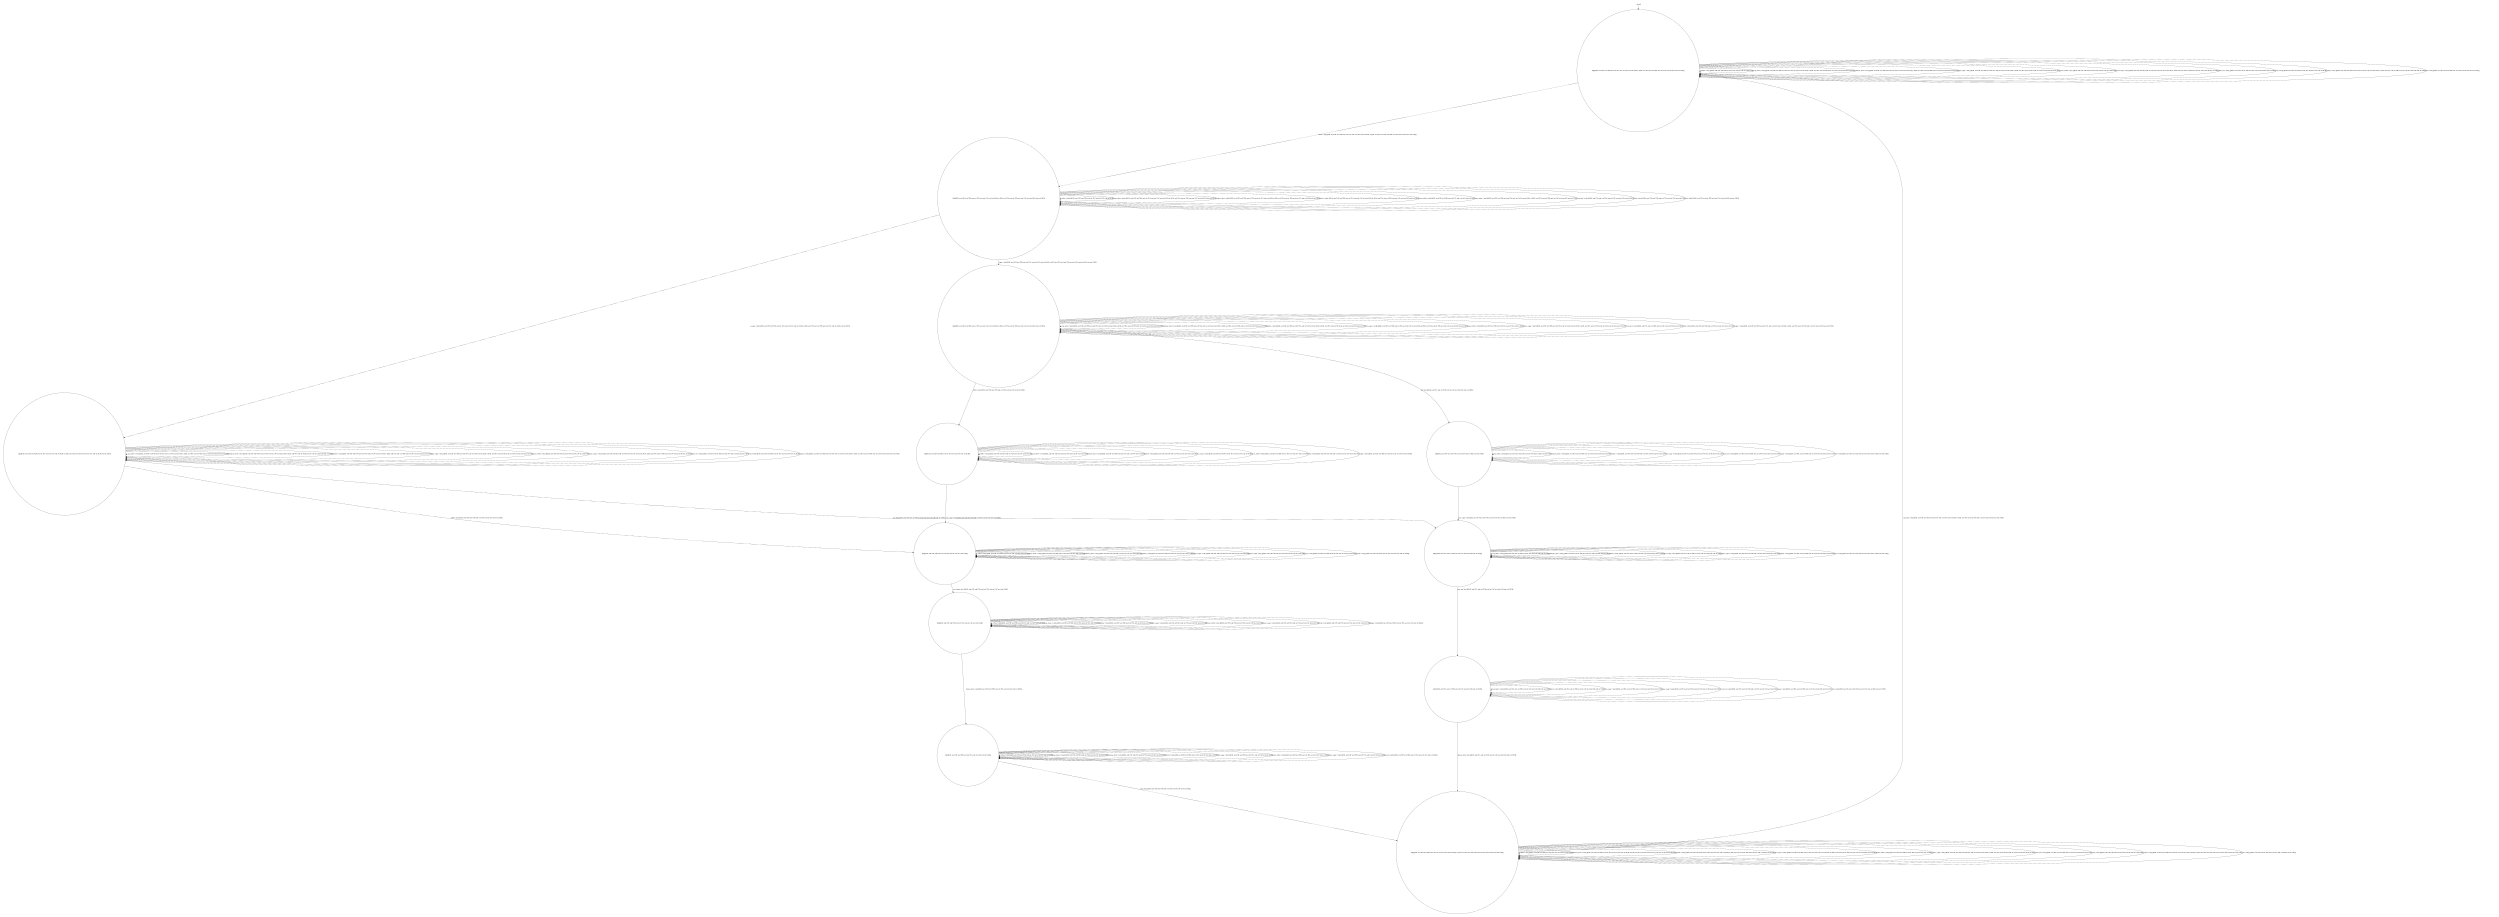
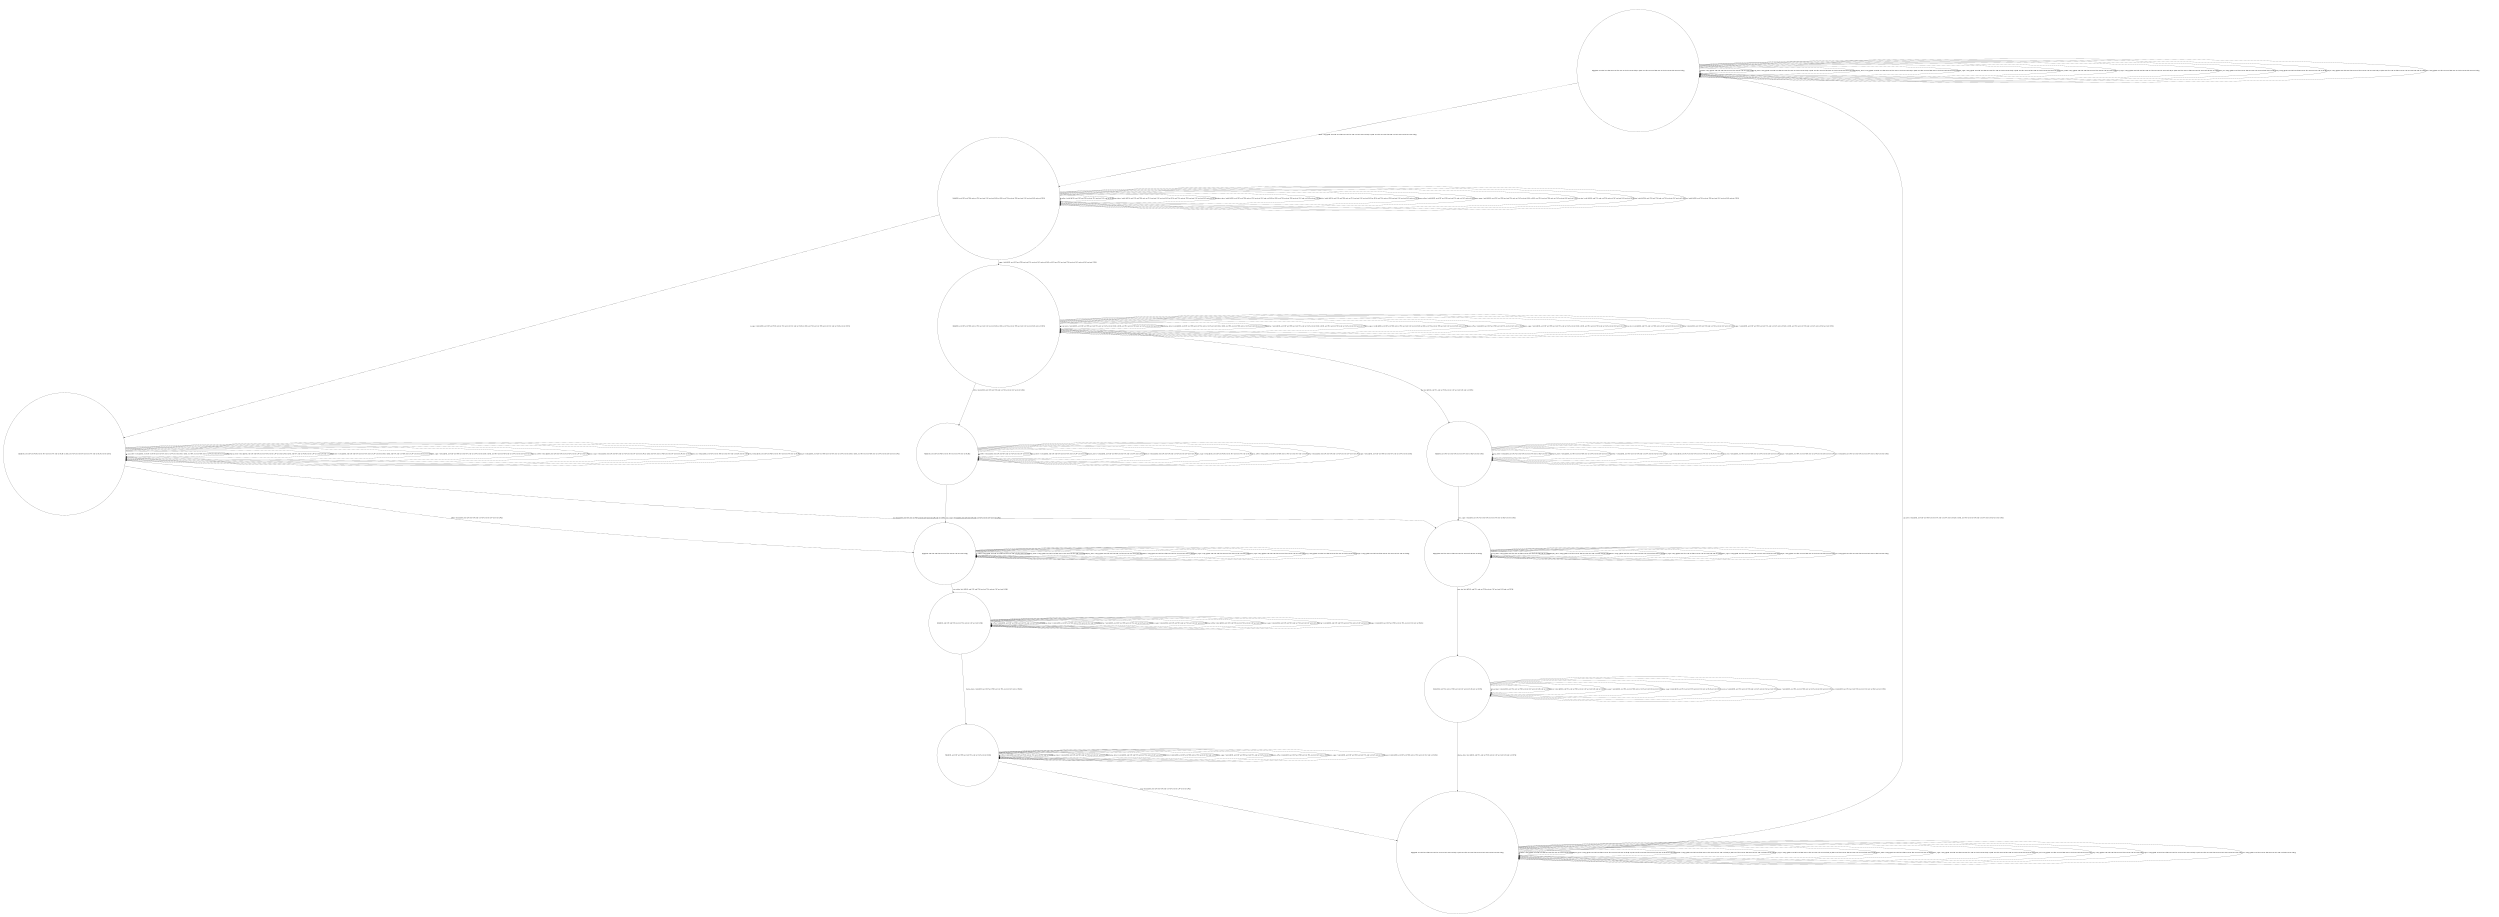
  digraph {
    fontname=Nunito
    node [shape=circle fontname=Nunito]
    edge [lblstyle="above, sloped" fontname=Nunito]
    n1 [label="0@[((DOL and COF and TON and not TEA and not CAP and not EUR) or (DOL and TEA and not TON and not CAP and not EUR and not COF))]"]
    n2 [label="1@[((DOL and COF and TON and not TEA and not CAP and not EUR) or (DOL and TEA and not TON and not CAP and not EUR and not COF))]"]
    n3 [label="2@[((DOL and COF and TON and not TEA and not CAP and not EUR) or (DOL and TEA and not TON and not CAP and not EUR and not COF))]"]
    n4 [label="3@[((DOL and COF and TON and not TEA and not CAP and not EUR) or (DOL and TEA and not TON and not CAP and not EUR and not COF))]"]
    n5 [label="5@[((DOL and COF and TON and not TEA and not CAP and not EUR))]"]
    n6 [label="10@[((DOL and TEA and not TON and not CAP and not EUR and not COF))]"]
    n7 [label="4@[((DOL and COF and TON and not TEA and not CAP and not EUR))]"]
    n8 [label="9@[((DOL and TEA and not TON and not CAP and not EUR and not COF))]"]
    n9 [label="6@[((DOL and COF and TON and not TEA and not CAP and not EUR))]"]
    n10 [label="7@[((DOL and COF and TON and not TEA and not CAP and not EUR))]"]
    n11 [label="8@[((DOL and COF and TON and not TEA and not CAP and not EUR) or (DOL and TEA and not TON and not CAP and not EUR and not COF))]"]
    n12 [label="11@[((DOL and TEA and not TON and not CAP and not EUR and not COF))]"]
-   __start0 [height=0 shape=none width=0]
    n1 -> n1 [label="coffee / nok() [((DOL and COF and TON and not TEA and not CAP and not EUR))]"]
    n1 -> n1 [label="cup_taken / nok() [((DOL and COF and TON and not TEA and not CAP and not EUR) or (DOL and TEA and not TON and not CAP and not EUR and not COF))]"]
    n1 -> n1 [label="display_done / nok() [((DOL and COF and TON and not TEA and not CAP and not EUR) or (DOL and TEA and not TON and not CAP and not EUR and not COF))]"]
    n1 -> n1 [label="no_sugar / nok() [((DOL and COF and TON and not TEA and not CAP and not EUR) or (DOL and TEA and not TON and not CAP and not EUR and not COF))]"]
    n1 -> n1 [label="pour_coffee / nok() [((DOL and COF and TON and not TEA and not CAP and not EUR))]"]
    n1 -> n1 [label="pour_sugar / nok() [((DOL and COF and TON and not TEA and not CAP and not EUR) or (DOL and TEA and not TON and not CAP and not EUR and not COF))]"]
    n1 -> n1 [label="pour_tea / nok() [((DOL and TEA and not TON and not CAP and not EUR and not COF))]"]
    n1 -> n1 [label="ring / nok() [((DOL and COF and TON and not TEA and not CAP and not EUR))]"]
    n1 -> n1 [label="sugar / nok() [((DOL and COF and TON and not TEA and not CAP and not EUR) or (DOL and TEA and not TON and not CAP and not EUR and not COF))]"]
    n1 -> n1 [label="tea / nok() [((DOL and TEA and not TON and not CAP and not EUR and not COF))]"]
    n1 -> n2 [label="dollar / ok() [((DOL and COF and TON and not TEA and not CAP and not EUR) or (DOL and TEA and not TON and not CAP and not EUR and not COF))]"]
    n2 -> n2 [label="coffee / nok() [((DOL and COF and TON and not TEA and not CAP and not EUR))]"]
    n2 -> n2 [label="cup_taken / nok() [((DOL and COF and TON and not TEA and not CAP and not EUR) or (DOL and TEA and not TON and not CAP and not EUR and not COF))]"]
    n2 -> n2 [label="display_done / nok() [((DOL and COF and TON and not TEA and not CAP and not EUR) or (DOL and TEA and not TON and not CAP and not EUR and not COF))]"]
    n2 -> n2 [label="dollar / nok() [((DOL and COF and TON and not TEA and not CAP and not EUR) or (DOL and TEA and not TON and not CAP and not EUR and not COF))]"]
    n2 -> n2 [label="pour_coffee / nok() [((DOL and COF and TON and not TEA and not CAP and not EUR))]"]
    n2 -> n2 [label="pour_sugar / nok() [((DOL and COF and TON and not TEA and not CAP and not EUR) or (DOL and TEA and not TON and not CAP and not EUR and not COF))]"]
    n2 -> n2 [label="pour_tea / nok() [((DOL and TEA and not TON and not CAP and not EUR and not COF))]"]
    n2 -> n2 [label="ring / nok() [((DOL and COF and TON and not TEA and not CAP and not EUR))]"]
    n2 -> n2 [label="tea / nok() [((DOL and TEA and not TON and not CAP and not EUR and not COF))]"]
    n2 -> n3 [label="no_sugar / ok() [((DOL and COF and TON and not TEA and not CAP and not EUR) or (DOL and TEA and not TON and not CAP and not EUR and not COF))]"]
    n2 -> n4 [label="sugar / ok() [((DOL and COF and TON and not TEA and not CAP and not EUR) or (DOL and TEA and not TON and not CAP and not EUR and not COF))]"]
    n3 -> n3 [label="cup_taken / nok() [((DOL and COF and TON and not TEA and not CAP and not EUR) or (DOL and TEA and not TON and not CAP and not EUR and not COF))]"]
    n3 -> n3 [label="display_done / nok() [((DOL and COF and TON and not TEA and not CAP and not EUR) or (DOL and TEA and not TON and not CAP and not EUR and not COF))]"]
    n3 -> n3 [label="dollar / nok() [((DOL and COF and TON and not TEA and not CAP and not EUR) or (DOL and TEA and not TON and not CAP and not EUR and not COF))]"]
    n3 -> n3 [label="no_sugar / nok() [((DOL and COF and TON and not TEA and not CAP and not EUR) or (DOL and TEA and not TON and not CAP and not EUR and not COF))]"]
    n3 -> n3 [label="pour_coffee / nok() [((DOL and COF and TON and not TEA and not CAP and not EUR))]"]
    n3 -> n3 [label="pour_sugar / nok() [((DOL and COF and TON and not TEA and not CAP and not EUR) or (DOL and TEA and not TON and not CAP and not EUR and not COF))]"]
    n3 -> n3 [label="pour_tea / nok() [((DOL and TEA and not TON and not CAP and not EUR and not COF))]"]
    n3 -> n3 [label="ring / nok() [((DOL and COF and TON and not TEA and not CAP and not EUR))]"]
    n3 -> n3 [label="sugar / void() [((DOL and COF and TON and not TEA and not CAP and not EUR) or (DOL and TEA and not TON and not CAP and not EUR and not COF))]"]
    n3 -> n5 [label="coffee / ok() [((DOL and COF and TON and not TEA and not CAP and not EUR))]"]
    n3 -> n6 [label="tea / ok() [((DOL and TEA and not TON and not CAP and not EUR and not COF))]"]
    n4 -> n4 [label="cup_taken / nok() [((DOL and COF and TON and not TEA and not CAP and not EUR) or (DOL and TEA and not TON and not CAP and not EUR and not COF))]"]
    n4 -> n4 [label="display_done / nok() [((DOL and COF and TON and not TEA and not CAP and not EUR) or (DOL and TEA and not TON and not CAP and not EUR and not COF))]"]
    n4 -> n4 [label="dollar / nok() [((DOL and COF and TON and not TEA and not CAP and not EUR) or (DOL and TEA and not TON and not CAP and not EUR and not COF))]"]
    n4 -> n4 [label="no_sugar / void() [((DOL and COF and TON and not TEA and not CAP and not EUR) or (DOL and TEA and not TON and not CAP and not EUR and not COF))]"]
    n4 -> n4 [label="pour_coffee / nok() [((DOL and COF and TON and not TEA and not CAP and not EUR))]"]
    n4 -> n4 [label="pour_sugar / nok() [((DOL and COF and TON and not TEA and not CAP and not EUR) or (DOL and TEA and not TON and not CAP and not EUR and not COF))]"]
    n4 -> n4 [label="pour_tea / nok() [((DOL and TEA and not TON and not CAP and not EUR and not COF))]"]
    n4 -> n4 [label="ring / nok() [((DOL and COF and TON and not TEA and not CAP and not EUR))]"]
    n4 -> n4 [label="sugar / nok() [((DOL and COF and TON and not TEA and not CAP and not EUR) or (DOL and TEA and not TON and not CAP and not EUR and not COF))]"]
    n4 -> n7 [label="coffee / ok() [((DOL and COF and TON and not TEA and not CAP and not EUR))]"]
    n4 -> n8 [label="tea / ok() [((DOL and TEA and not TON and not CAP and not EUR and not COF))]"]
    n5 -> n5 [label="coffee / nok() [((DOL and COF and TON and not TEA and not CAP and not EUR))]"]
    n5 -> n5 [label="cup_taken / nok() [((DOL and COF and TON and not TEA and not CAP and not EUR))]"]
    n5 -> n5 [label="display_done / nok() [((DOL and COF and TON and not TEA and not CAP and not EUR))]"]
    n5 -> n5 [label="dollar / nok() [((DOL and COF and TON and not TEA and not CAP and not EUR))]"]
    n5 -> n5 [label="no_sugar / nok() [((DOL and COF and TON and not TEA and not CAP and not EUR))]"]
    n5 -> n5 [label="pour_sugar / nok() [((DOL and COF and TON and not TEA and not CAP and not EUR))]"]
    n5 -> n5 [label="ring / nok() [((DOL and COF and TON and not TEA and not CAP and not EUR))]"]
    n5 -> n5 [label="sugar / nok() [((DOL and COF and TON and not TEA and not CAP and not EUR))]"]
    n5 -> n9 [label="pour_coffee / ok() [((DOL and COF and TON and not TEA and not CAP and not EUR))]"]
    n6 -> n6 [label="cup_taken / nok() [((DOL and TEA and not TON and not CAP and not EUR and not COF))]"]
    n6 -> n6 [label="display_done / nok() [((DOL and TEA and not TON and not CAP and not EUR and not COF))]"]
    n6 -> n6 [label="dollar / nok() [((DOL and TEA and not TON and not CAP and not EUR and not COF))]"]
    n6 -> n6 [label="no_sugar / nok() [((DOL and TEA and not TON and not CAP and not EUR and not COF))]"]
    n6 -> n6 [label="pour_sugar / nok() [((DOL and TEA and not TON and not CAP and not EUR and not COF))]"]
    n6 -> n6 [label="sugar / nok() [((DOL and TEA and not TON and not CAP and not EUR and not COF))]"]
    n6 -> n6 [label="tea / nok() [((DOL and TEA and not TON and not CAP and not EUR and not COF))]"]
    n6 -> n12 [label="pour_tea / ok() [((DOL and TEA and not TON and not CAP and not EUR and not COF))]"]
    n7 -> n5 [label="pour_sugar / ok() [((DOL and COF and TON and not TEA and not CAP and not EUR))]"]
    n7 -> n7 [label="coffee / nok() [((DOL and COF and TON and not TEA and not CAP and not EUR))]"]
    n7 -> n7 [label="cup_taken / nok() [((DOL and COF and TON and not TEA and not CAP and not EUR))]"]
    n7 -> n7 [label="display_done / nok() [((DOL and COF and TON and not TEA and not CAP and not EUR))]"]
    n7 -> n7 [label="dollar / nok() [((DOL and COF and TON and not TEA and not CAP and not EUR))]"]
    n7 -> n7 [label="no_sugar / nok() [((DOL and COF and TON and not TEA and not CAP and not EUR))]"]
    n7 -> n7 [label="pour_coffee / nok() [((DOL and COF and TON and not TEA and not CAP and not EUR))]"]
    n7 -> n7 [label="ring / nok() [((DOL and COF and TON and not TEA and not CAP and not EUR))]"]
    n7 -> n7 [label="sugar / nok() [((DOL and COF and TON and not TEA and not CAP and not EUR))]"]
    n8 -> n6 [label="pour_sugar / ok() [((DOL and TEA and not TON and not CAP and not EUR and not COF))]"]
    n8 -> n8 [label="cup_taken / nok() [((DOL and TEA and not TON and not CAP and not EUR and not COF))]"]
    n8 -> n8 [label="display_done / nok() [((DOL and TEA and not TON and not CAP and not EUR and not COF))]"]
    n8 -> n8 [label="dollar / nok() [((DOL and TEA and not TON and not CAP and not EUR and not COF))]"]
    n8 -> n8 [label="no_sugar / nok() [((DOL and TEA and not TON and not CAP and not EUR and not COF))]"]
    n8 -> n8 [label="pour_tea / nok() [((DOL and TEA and not TON and not CAP and not EUR and not COF))]"]
    n8 -> n8 [label="sugar / nok() [((DOL and TEA and not TON and not CAP and not EUR and not COF))]"]
    n8 -> n8 [label="tea / nok() [((DOL and TEA and not TON and not CAP and not EUR and not COF))]"]
    n9 -> n9 [label="coffee / nok() [((DOL and COF and TON and not TEA and not CAP and not EUR))]"]
    n9 -> n9 [label="cup_taken / nok() [((DOL and COF and TON and not TEA and not CAP and not EUR))]"]
    n9 -> n9 [label="dollar / nok() [((DOL and COF and TON and not TEA and not CAP and not EUR))]"]
    n9 -> n9 [label="no_sugar / nok() [((DOL and COF and TON and not TEA and not CAP and not EUR))]"]
    n9 -> n9 [label="pour_coffee / nok() [((DOL and COF and TON and not TEA and not CAP and not EUR))]"]
    n9 -> n9 [label="pour_sugar / nok() [((DOL and COF and TON and not TEA and not CAP and not EUR))]"]
    n9 -> n9 [label="ring / nok() [((DOL and COF and TON and not TEA and not CAP and not EUR))]"]
    n9 -> n9 [label="sugar / nok() [((DOL and COF and TON and not TEA and not CAP and not EUR))]"]
    n9 -> n10 [label="display_done / ok() [((DOL and COF and TON and not TEA and not CAP and not EUR))]"]
    n10 -> n10 [label="coffee / nok() [((DOL and COF and TON and not TEA and not CAP and not EUR))]"]
    n10 -> n10 [label="cup_taken / nok() [((DOL and COF and TON and not TEA and not CAP and not EUR))]"]
    n10 -> n10 [label="display_done / nok() [((DOL and COF and TON and not TEA and not CAP and not EUR))]"]
    n10 -> n10 [label="dollar / nok() [((DOL and COF and TON and not TEA and not CAP and not EUR))]"]
    n10 -> n10 [label="no_sugar / nok() [((DOL and COF and TON and not TEA and not CAP and not EUR))]"]
    n10 -> n10 [label="pour_coffee / nok() [((DOL and COF and TON and not TEA and not CAP and not EUR))]"]
    n10 -> n10 [label="pour_sugar / nok() [((DOL and COF and TON and not TEA and not CAP and not EUR))]"]
    n10 -> n10 [label="sugar / nok() [((DOL and COF and TON and not TEA and not CAP and not EUR))]"]
    n10 -> n11 [label="ring / ok() [((DOL and COF and TON and not TEA and not CAP and not EUR))]"]
    n11 -> n1 [label="cup_taken / ok() [((DOL and COF and TON and not TEA and not CAP and not EUR) or (DOL and TEA and not TON and not CAP and not EUR and not COF))]"]
    n11 -> n11 [label="coffee / nok() [((DOL and COF and TON and not TEA and not CAP and not EUR))]"]
    n11 -> n11 [label="display_done / nok() [((DOL and COF and TON and not TEA and not CAP and not EUR) or (DOL and TEA and not TON and not CAP and not EUR and not COF))]"]
    n11 -> n11 [label="dollar / nok() [((DOL and COF and TON and not TEA and not CAP and not EUR) or (DOL and TEA and not TON and not CAP and not EUR and not COF))]"]
    n11 -> n11 [label="no_sugar / nok() [((DOL and COF and TON and not TEA and not CAP and not EUR) or (DOL and TEA and not TON and not CAP and not EUR and not COF))]"]
    n11 -> n11 [label="pour_coffee / nok() [((DOL and COF and TON and not TEA and not CAP and not EUR))]"]
    n11 -> n11 [label="pour_sugar / nok() [((DOL and COF and TON and not TEA and not CAP and not EUR) or (DOL and TEA and not TON and not CAP and not EUR and not COF))]"]
    n11 -> n11 [label="pour_tea / nok() [((DOL and TEA and not TON and not CAP and not EUR and not COF))]"]
    n11 -> n11 [label="ring / nok() [((DOL and COF and TON and not TEA and not CAP and not EUR))]"]
    n11 -> n11 [label="sugar / nok() [((DOL and COF and TON and not TEA and not CAP and not EUR) or (DOL and TEA and not TON and not CAP and not EUR and not COF))]"]
    n11 -> n11 [label="tea / nok() [((DOL and TEA and not TON and not CAP and not EUR and not COF))]"]
    n12 -> n11 [label="display_done / ok() [((DOL and TEA and not TON and not CAP and not EUR and not COF))]"]
    n12 -> n12 [label="cup_taken / nok() [((DOL and TEA and not TON and not CAP and not EUR and not COF))]"]
    n12 -> n12 [label="dollar / nok() [((DOL and TEA and not TON and not CAP and not EUR and not COF))]"]
    n12 -> n12 [label="no_sugar / nok() [((DOL and TEA and not TON and not CAP and not EUR and not COF))]"]
    n12 -> n12 [label="pour_sugar / nok() [((DOL and TEA and not TON and not CAP and not EUR and not COF))]"]
    n12 -> n12 [label="pour_tea / nok() [((DOL and TEA and not TON and not CAP and not EUR and not COF))]"]
    n12 -> n12 [label="sugar / nok() [((DOL and TEA and not TON and not CAP and not EUR and not COF))]"]
    n12 -> n12 [label="tea / nok() [((DOL and TEA and not TON and not CAP and not EUR and not COF))]"]
-   __start0 -> n1
  }
